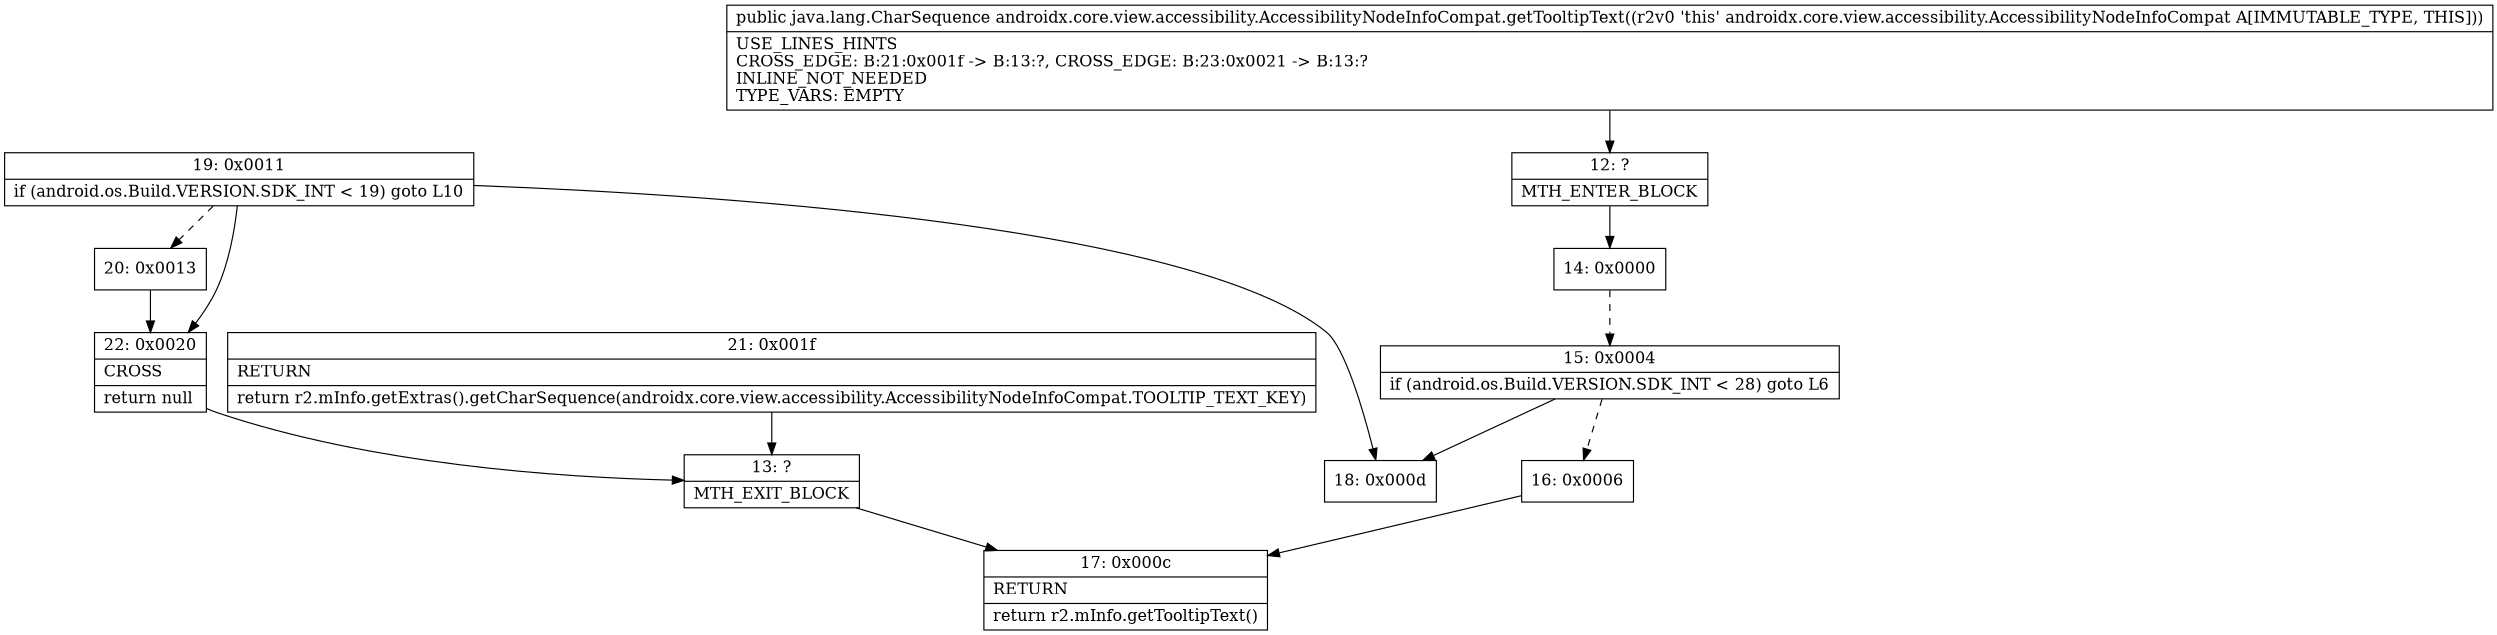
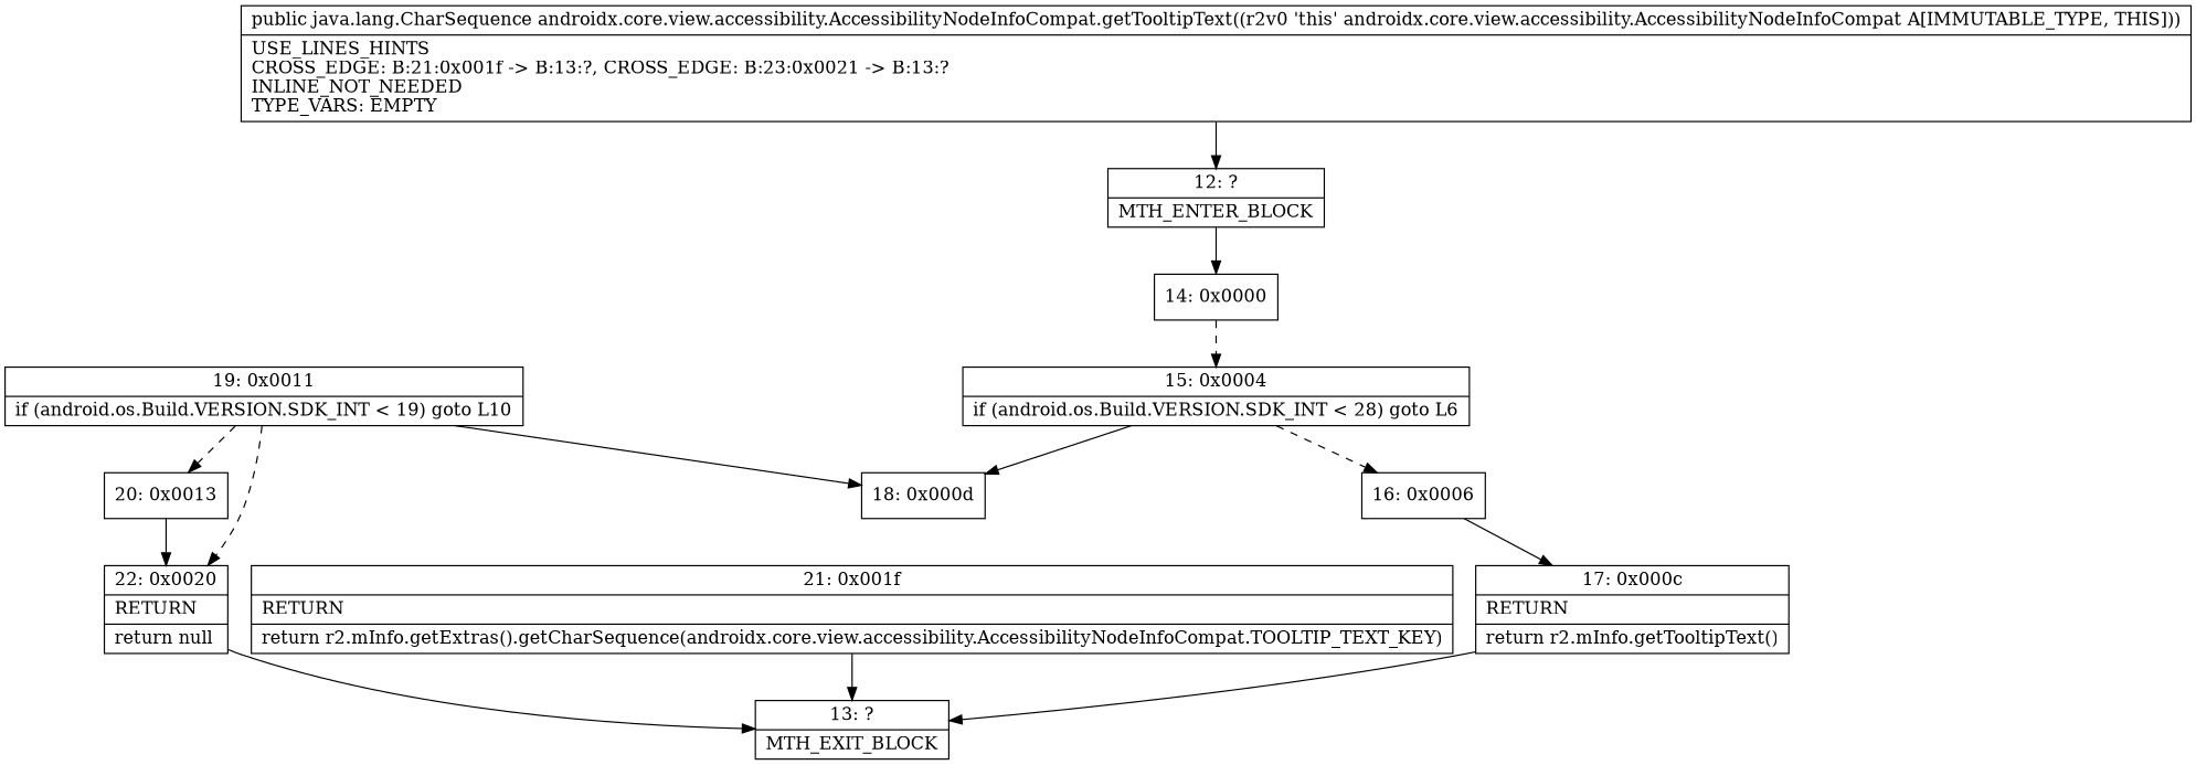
  digraph {
    fontname="DejaVu Serif"
    node [fontname="DejaVu Serif" shape=record]
    edge [fontname="DejaVu Serif"]
    n1 [label="{12\:\ ?|MTH_ENTER_BLOCK\l}"]
    n2 [label="{14\:\ 0x0000}"]
    n3 [label="{15\:\ 0x0004|if (android.os.Build.VERSION.SDK_INT \< 28) goto L6\l}"]
    n4 [label="{16\:\ 0x0006}"]
    n5 [label="{18\:\ 0x000d}"]
    n6 [label="{17\:\ 0x000c|RETURN\l|return r2.mInfo.getTooltipText()\l}"]
    n7 [label="{13\:\ ?|MTH_EXIT_BLOCK\l}"]
    n8 [label="{19\:\ 0x0011|if (android.os.Build.VERSION.SDK_INT \< 19) goto L10\l}"]
    n9 [label="{20\:\ 0x0013}"]
-   n10 [label="{22\:\ 0x0020|CROSS\l|return null\l}"]
+   n10 [label="{22\:\ 0x0020|RETURN\l|return null\l}"]
    n11 [label="{21\:\ 0x001f|RETURN\l|return r2.mInfo.getExtras().getCharSequence(androidx.core.view.accessibility.AccessibilityNodeInfoCompat.TOOLTIP_TEXT_KEY)\l}"]
    n12 [label="{public java.lang.CharSequence androidx.core.view.accessibility.AccessibilityNodeInfoCompat.getTooltipText((r2v0 'this' androidx.core.view.accessibility.AccessibilityNodeInfoCompat A[IMMUTABLE_TYPE, THIS]))  | USE_LINES_HINTS\lCROSS_EDGE: B:21:0x001f \-\> B:13:?, CROSS_EDGE: B:23:0x0021 \-\> B:13:?\lINLINE_NOT_NEEDED\lTYPE_VARS: EMPTY\l}"]
    n1 -> n2
    n2 -> n3 [style=dashed]
    n3 -> n4 [style=dashed]
    n3 -> n5
    n4 -> n6
-   n7 -> n6
+   n6 -> n7
    n8 -> n5
    n8 -> n9 [style=dashed]
-   n8 -> n10
+   n8 -> n10 [style=dashed]
    n9 -> n10
    n10 -> n7
    n11 -> n7
    n12 -> n1
  }
